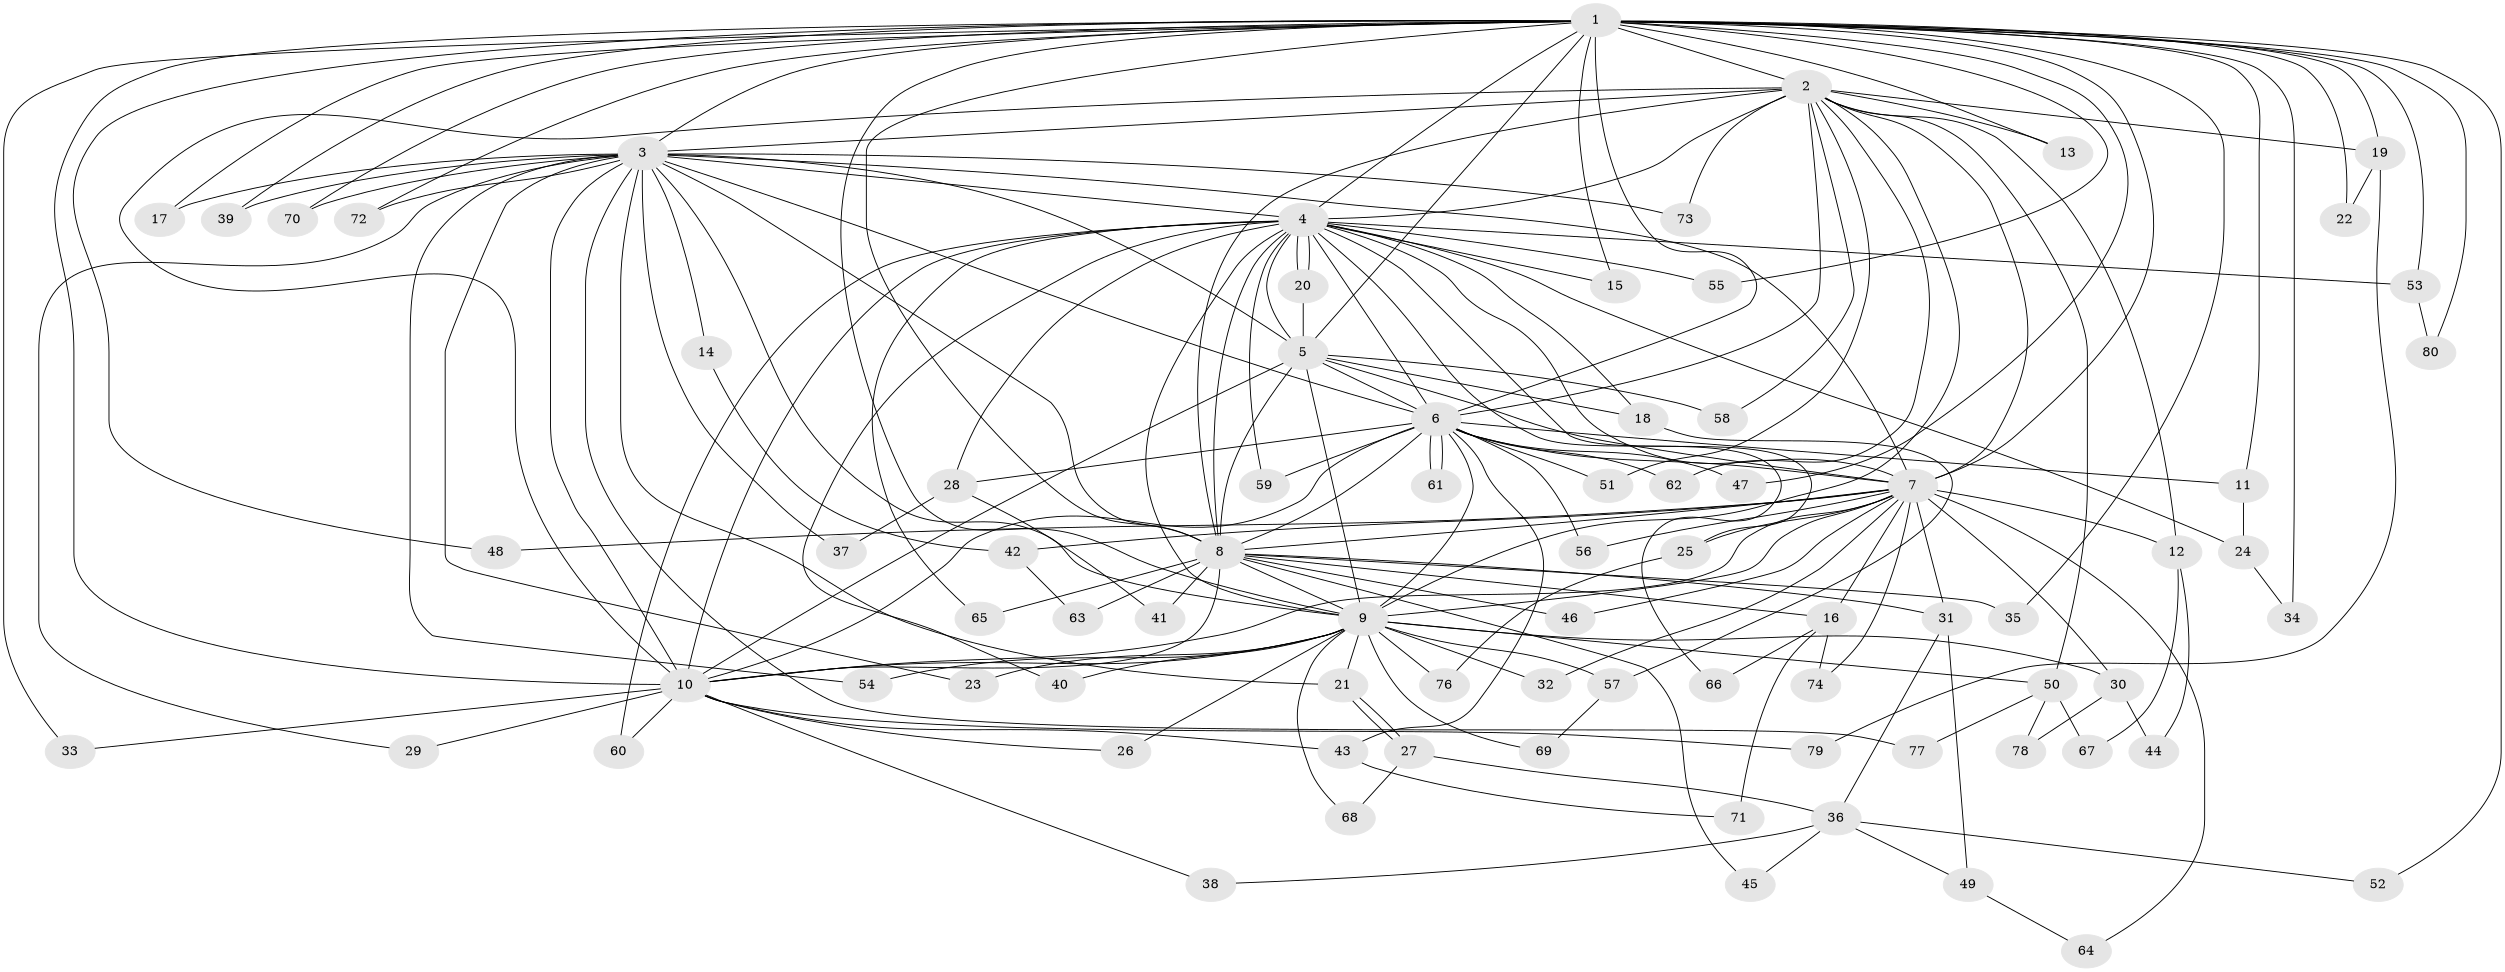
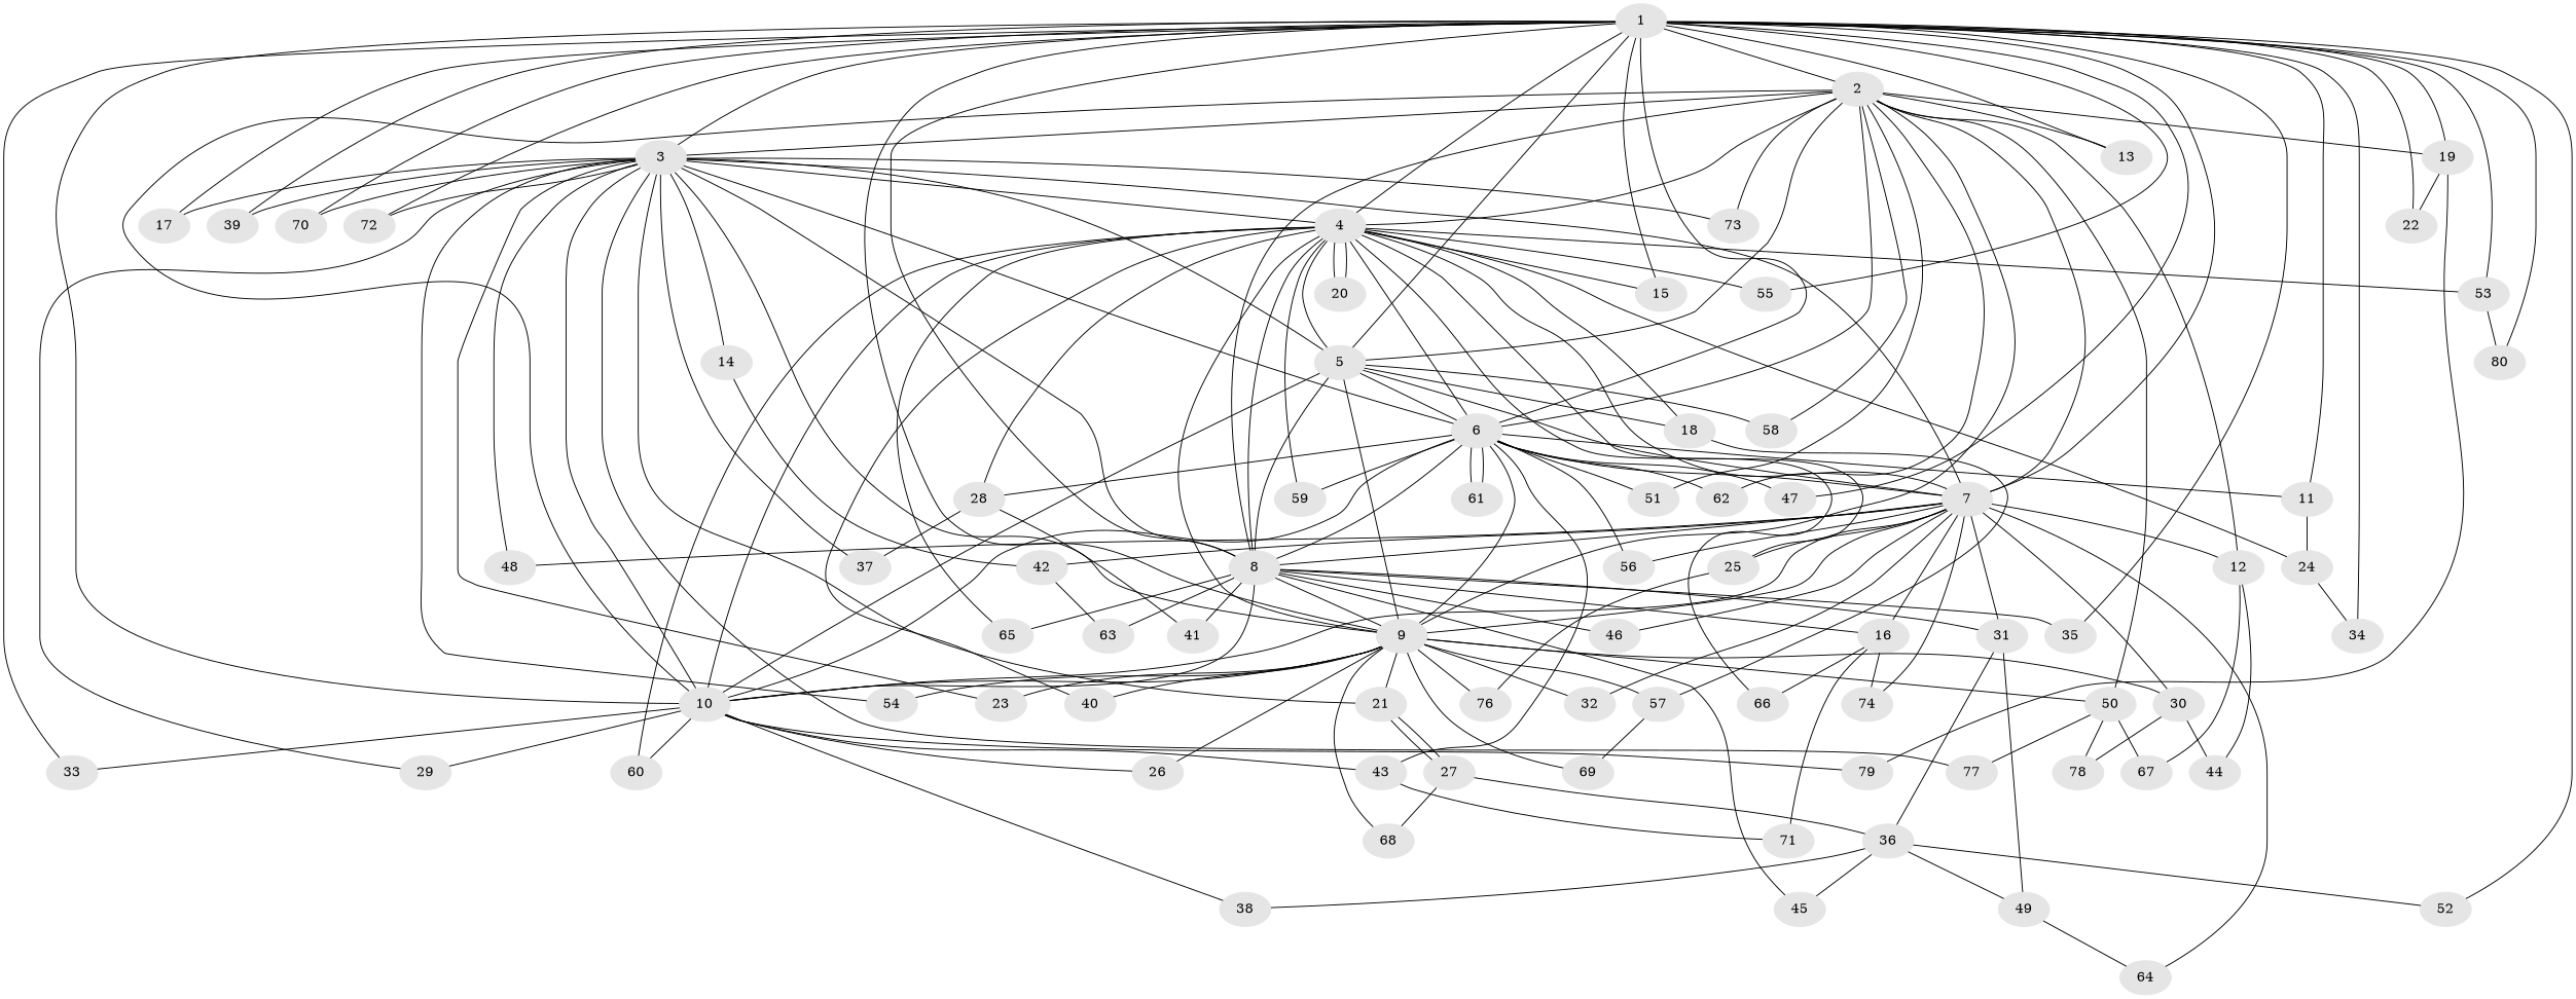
  graph {
    node [color=gray90 style=filled]
    1
    2
    3
    4
    5
    6
    7
    8
    9
    10
    11
    13
    15
    17
    19
    22
    33
    34
    35
    39
    47
    52
    53
    55
    70
    72
    80
    12
    50
    51
    58
    62
    73
    14
    21
    23
    29
    37
    48
    54
    77
    18
    20
    24
    25
    28
    40
    59
    60
    65
    66
    43
    56
    61
    16
    30
    31
    32
    42
    46
    64
    74
    41
    45
    63
    26
    57
    68
    69
    76
    38
    79
    44
    67
    78
    27
    71
    36
    49
    1 -- 2
    1 -- 3
    1 -- 4
    1 -- 5
    1 -- 6
    1 -- 7
    1 -- 8
    1 -- 9
    1 -- 10
    1 -- 11
    1 -- 13
    1 -- 15
    1 -- 17
    1 -- 19
    1 -- 22
    1 -- 33
    1 -- 34
    1 -- 35
    1 -- 39
    1 -- 47
    1 -- 52
    1 -- 53
    1 -- 55
    1 -- 70
    1 -- 72
    1 -- 80
    2 -- 3
    2 -- 4
-   20 -- 5
+   2 -- 5
    2 -- 6
    2 -- 7
    2 -- 8
    2 -- 9
    2 -- 10
    2 -- 13
    2 -- 19
    2 -- 12
    2 -- 50
    2 -- 51
    2 -- 58
    2 -- 62
    2 -- 73
    3 -- 4
    3 -- 5
    3 -- 6
    3 -- 7
    3 -- 8
    3 -- 9
    3 -- 10
    3 -- 17
    3 -- 39
    3 -- 70
    3 -- 72
    3 -- 73
    3 -- 14
    3 -- 21
    3 -- 23
    3 -- 29
    3 -- 37
-   1 -- 48
+   3 -- 48
    3 -- 54
    3 -- 77
    4 -- 5
    4 -- 6
    4 -- 7
    4 -- 8
    4 -- 9
    4 -- 10
    4 -- 15
    4 -- 53
    4 -- 55
    4 -- 18
    4 -- 20
    4 -- 20
    4 -- 24
    4 -- 25
    4 -- 28
    4 -- 40
    4 -- 59
    4 -- 60
    4 -- 65
    4 -- 66
    5 -- 6
    5 -- 7
    5 -- 8
    5 -- 9
    5 -- 10
    5 -- 58
    5 -- 18
    6 -- 7
    6 -- 8
    6 -- 9
    6 -- 10
    6 -- 11
    6 -- 47
    6 -- 51
    6 -- 62
    6 -- 28
    6 -- 59
    6 -- 43
    6 -- 56
    6 -- 61
    6 -- 61
    7 -- 8
    7 -- 9
    7 -- 10
    7 -- 12
    7 -- 48
    7 -- 25
    7 -- 56
    7 -- 16
    7 -- 30
    7 -- 31
    7 -- 32
    7 -- 42
    7 -- 46
    7 -- 64
    7 -- 74
    8 -- 9
    8 -- 10
    8 -- 35
    8 -- 65
    8 -- 16
    8 -- 31
    8 -- 46
    8 -- 41
    8 -- 45
    8 -- 63
    9 -- 10
    9 -- 50
    9 -- 21
    9 -- 23
    9 -- 54
    9 -- 40
    9 -- 30
    9 -- 32
    9 -- 26
    9 -- 57
    9 -- 68
    9 -- 69
    9 -- 76
    10 -- 33
    10 -- 29
    10 -- 60
    10 -- 43
    10 -- 26
    10 -- 38
    10 -- 79
    11 -- 24
    19 -- 22
    19 -- 79
    53 -- 80
    12 -- 44
    12 -- 67
    50 -- 77
    50 -- 67
    50 -- 78
    14 -- 42
    21 -- 27
    21 -- 27
    18 -- 57
    24 -- 34
    25 -- 76
    28 -- 37
    28 -- 41
    43 -- 71
    16 -- 66
    16 -- 74
    16 -- 71
    30 -- 44
    30 -- 78
    31 -- 36
    31 -- 49
    42 -- 63
    57 -- 69
    27 -- 68
    27 -- 36
    36 -- 52
    36 -- 45
    36 -- 38
    36 -- 49
    49 -- 64
  }
